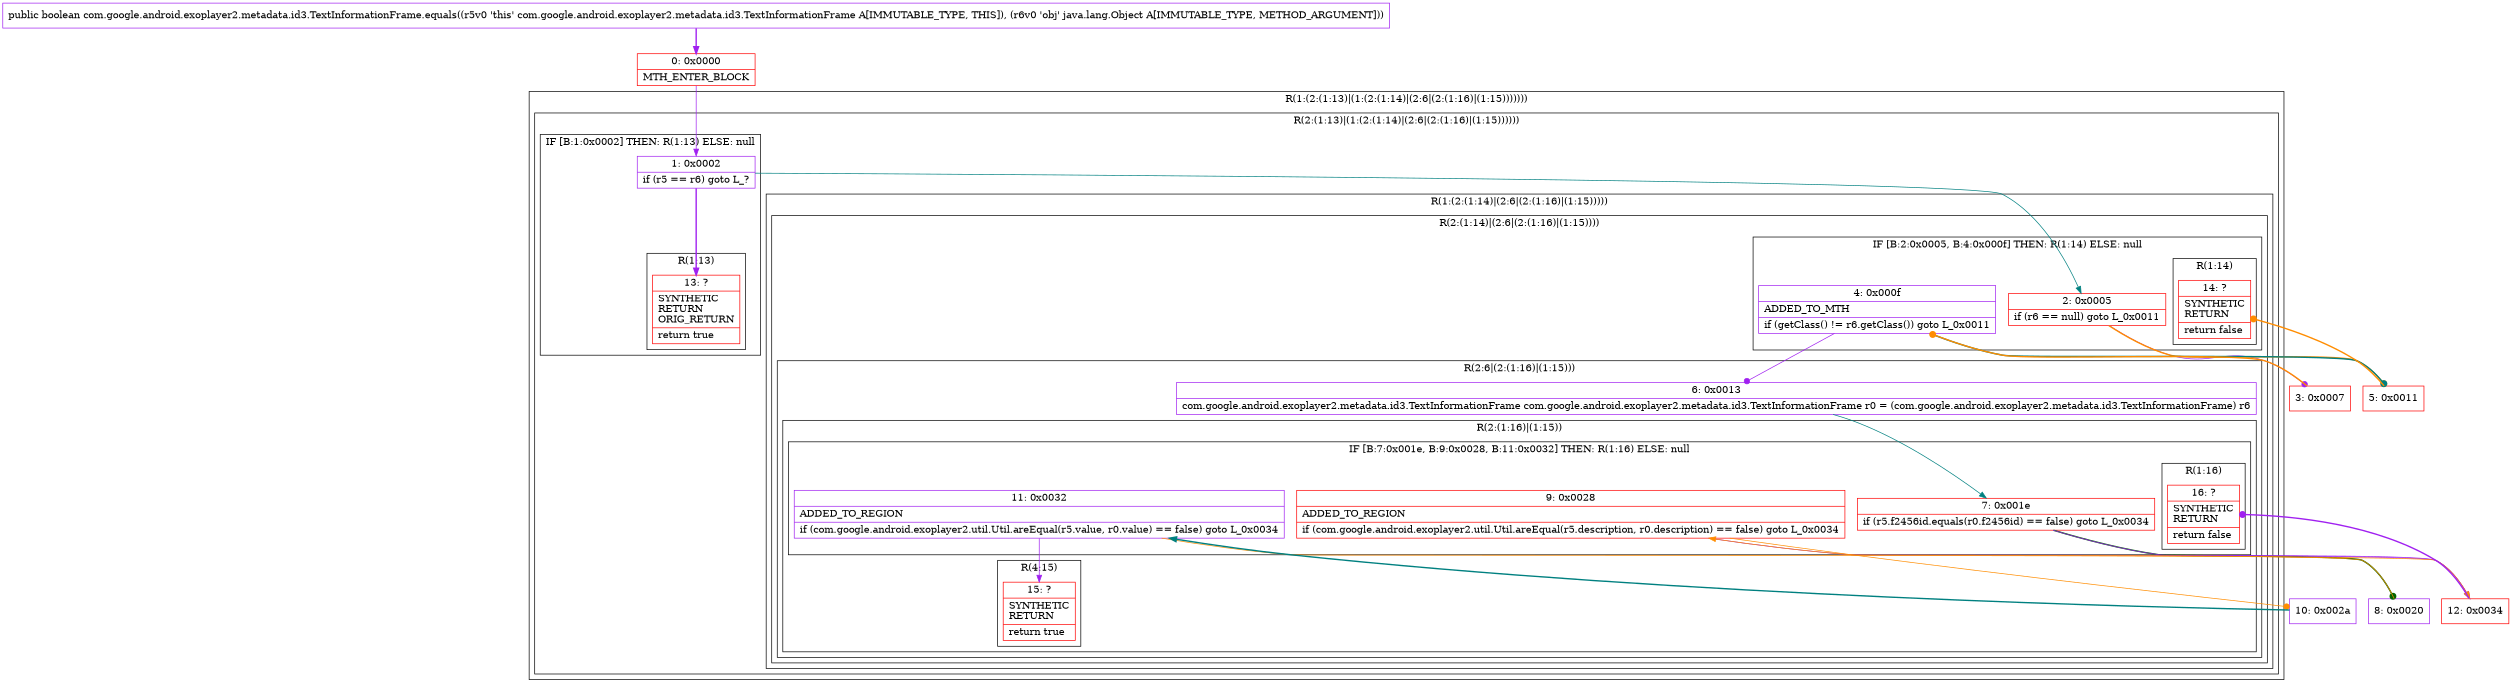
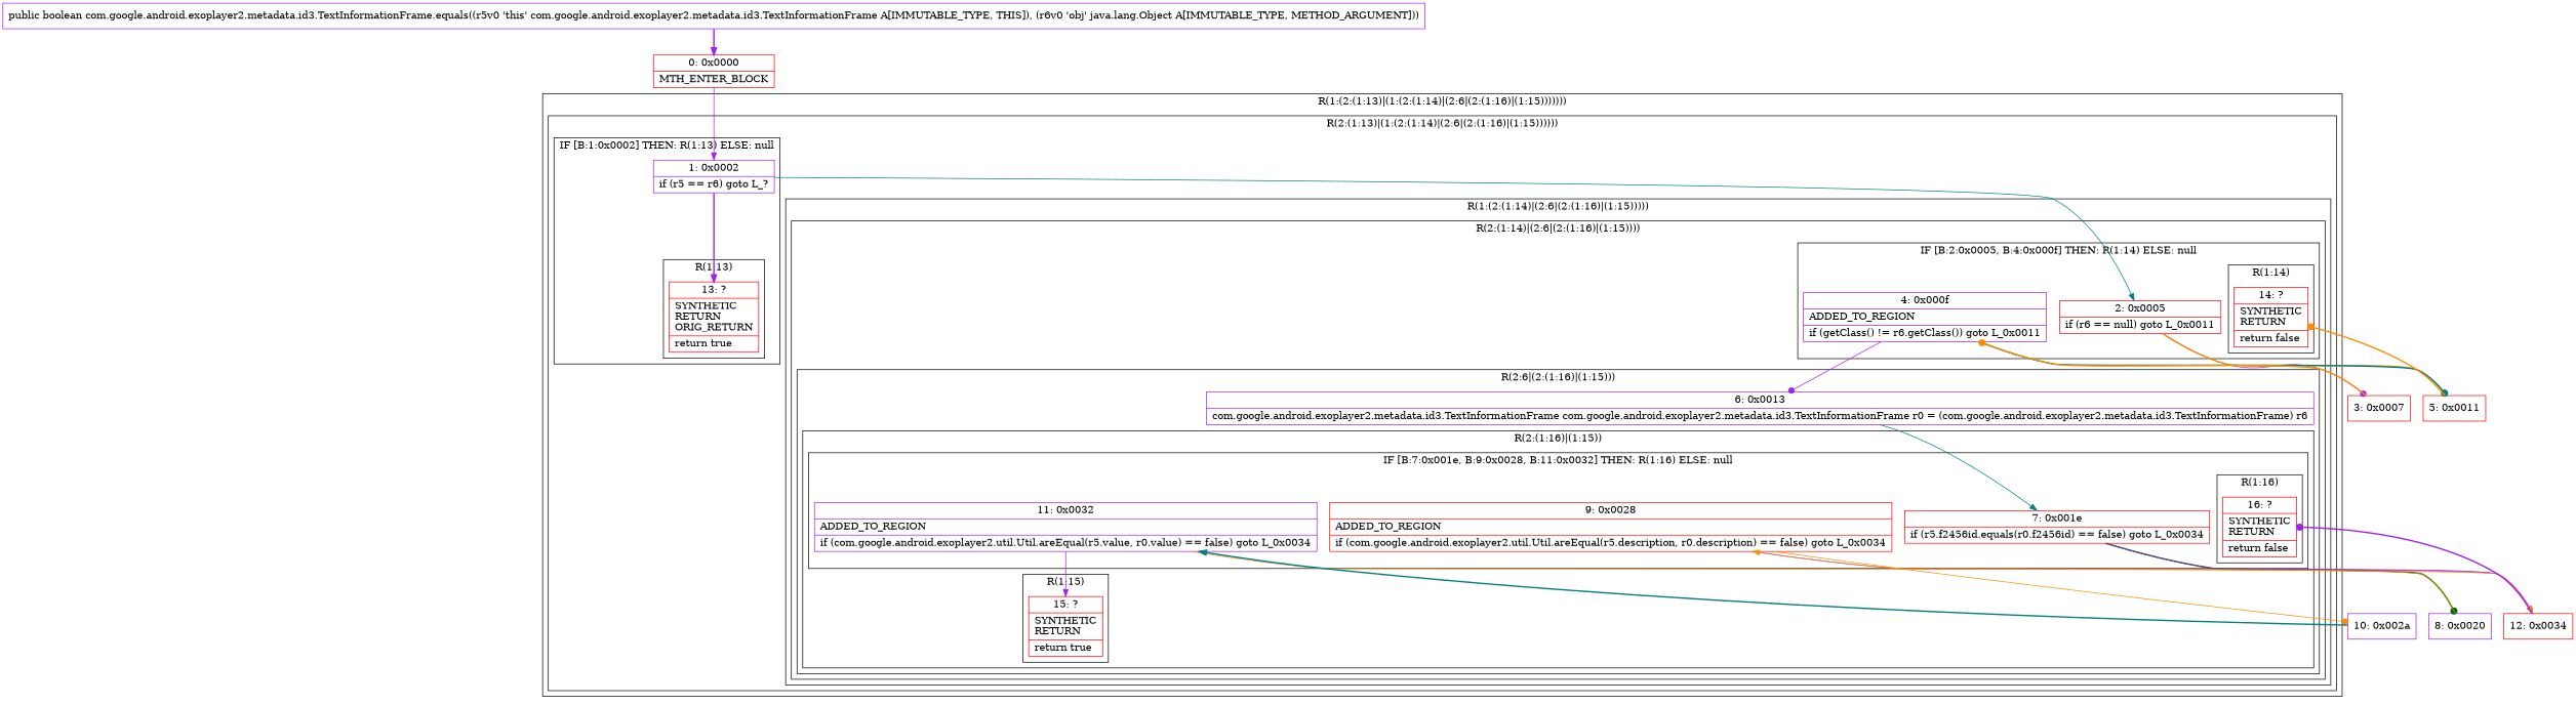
  digraph {
    node [color=red shape=record]
    edge [arrowhead=normal color=purple style=solid]
    n1 [label="{13\:\ ?|SYNTHETIC\lRETURN\lORIG_RETURN\l|return true\l}"]
    n2 [color=purple label="{1\:\ 0x0002|if (r5 == r6) goto L_?\l}"]
    n3 [label="{14\:\ ?|SYNTHETIC\lRETURN\l|return false\l}"]
    n4 [label="{2\:\ 0x0005|if (r6 == null) goto L_0x0011\l}"]
-   n5 [color=purple label="{4\:\ 0x000f|ADDED_TO_MTH\l|if (getClass() != r6.getClass()) goto L_0x0011\l}"]
+   n5 [color=purple label="{4\:\ 0x000f|ADDED_TO_REGION\l|if (getClass() != r6.getClass()) goto L_0x0011\l}"]
    n6 [label="{16\:\ ?|SYNTHETIC\lRETURN\l|return false\l}"]
    n7 [label="{7\:\ 0x001e|if (r5.f2456id.equals(r0.f2456id) == false) goto L_0x0034\l}"]
    n8 [label="{9\:\ 0x0028|ADDED_TO_REGION\l|if (com.google.android.exoplayer2.util.Util.areEqual(r5.description, r0.description) == false) goto L_0x0034\l}"]
    n9 [color=purple label="{11\:\ 0x0032|ADDED_TO_REGION\l|if (com.google.android.exoplayer2.util.Util.areEqual(r5.value, r0.value) == false) goto L_0x0034\l}"]
    n10 [label="{15\:\ ?|SYNTHETIC\lRETURN\l|return true\l}"]
    n11 [color=purple label="{6\:\ 0x0013|com.google.android.exoplayer2.metadata.id3.TextInformationFrame com.google.android.exoplayer2.metadata.id3.TextInformationFrame r0 = (com.google.android.exoplayer2.metadata.id3.TextInformationFrame) r6\l}"]
    n12 [label="{3\:\ 0x0007}"]
    n13 [label="{5\:\ 0x0011}"]
    n14 [color=purple label="{8\:\ 0x0020}"]
    n15 [label="{12\:\ 0x0034}"]
    n16 [color=purple label="{10\:\ 0x002a}"]
    n17 [label="{0\:\ 0x0000|MTH_ENTER_BLOCK\l}"]
    n18 [color=purple label="{public boolean com.google.android.exoplayer2.metadata.id3.TextInformationFrame.equals((r5v0 'this' com.google.android.exoplayer2.metadata.id3.TextInformationFrame A[IMMUTABLE_TYPE, THIS]), (r6v0 'obj' java.lang.Object A[IMMUTABLE_TYPE, METHOD_ARGUMENT])) }"]
    subgraph cluster_1 {
      label="R(1:(2:(1:13)|(1:(2:(1:14)|(2:6|(2:(1:16)|(1:15)))))))"
      subgraph cluster_2 {
        label="R(2:(1:13)|(1:(2:(1:14)|(2:6|(2:(1:16)|(1:15))))))"
        subgraph cluster_3 {
          label="IF [B:1:0x0002] THEN: R(1:13) ELSE: null"
          n2
          subgraph cluster_4 {
            label="R(1:13)"
            n1
          }
        }
        subgraph cluster_5 {
          label="R(1:(2:(1:14)|(2:6|(2:(1:16)|(1:15)))))"
          subgraph cluster_6 {
            label="R(2:(1:14)|(2:6|(2:(1:16)|(1:15))))"
            subgraph cluster_7 {
              label="IF [B:2:0x0005, B:4:0x000f] THEN: R(1:14) ELSE: null"
              n4
              n5
              subgraph cluster_8 {
                label="R(1:14)"
                n3
              }
            }
            subgraph cluster_9 {
              label="R(2:6|(2:(1:16)|(1:15)))"
              n11
              subgraph cluster_10 {
                label="R(2:(1:16)|(1:15))"
                subgraph cluster_11 {
                  label="IF [B:7:0x001e, B:9:0x0028, B:11:0x0032] THEN: R(1:16) ELSE: null"
                  n7
                  n8
                  n9
                  subgraph cluster_12 {
                    label="R(1:16)"
                    n6
                  }
                }
                subgraph cluster_13 {
-                 label="R(4:15)"
+                 label="R(1:15)"
                  n10
                }
              }
            }
          }
        }
      }
    }
    n2 -> n1 [style=bold]
    n2 -> n4 [color=teal]
    n4 -> n12 [arrowhead=dot]
    n4 -> n13 [arrowhead=dot color=darkorange style=bold]
    n5 -> n11 [arrowhead=dot]
    n5 -> n13 [arrowhead=dot color=teal style=bold]
    n7 -> n14 [arrowhead=dot color=darkgreen style=bold]
    n7 -> n15
    n8 -> n15
    n8 -> n16 [arrowhead=dot color=darkorange]
    n9 -> n10
    n9 -> n15 [color=darkorange]
    n11 -> n7 [color=teal]
    n12 -> n5 [arrowhead=dot color=darkorange style=bold]
    n13 -> n3 [arrowhead=dot color=darkorange style=bold]
    n14 -> n8 [color=darkorange]
    n15 -> n6 [arrowhead=dot style=bold]
    n16 -> n9 [color=teal style=bold]
    n17 -> n2
    n18 -> n17 [style=bold]
  }
